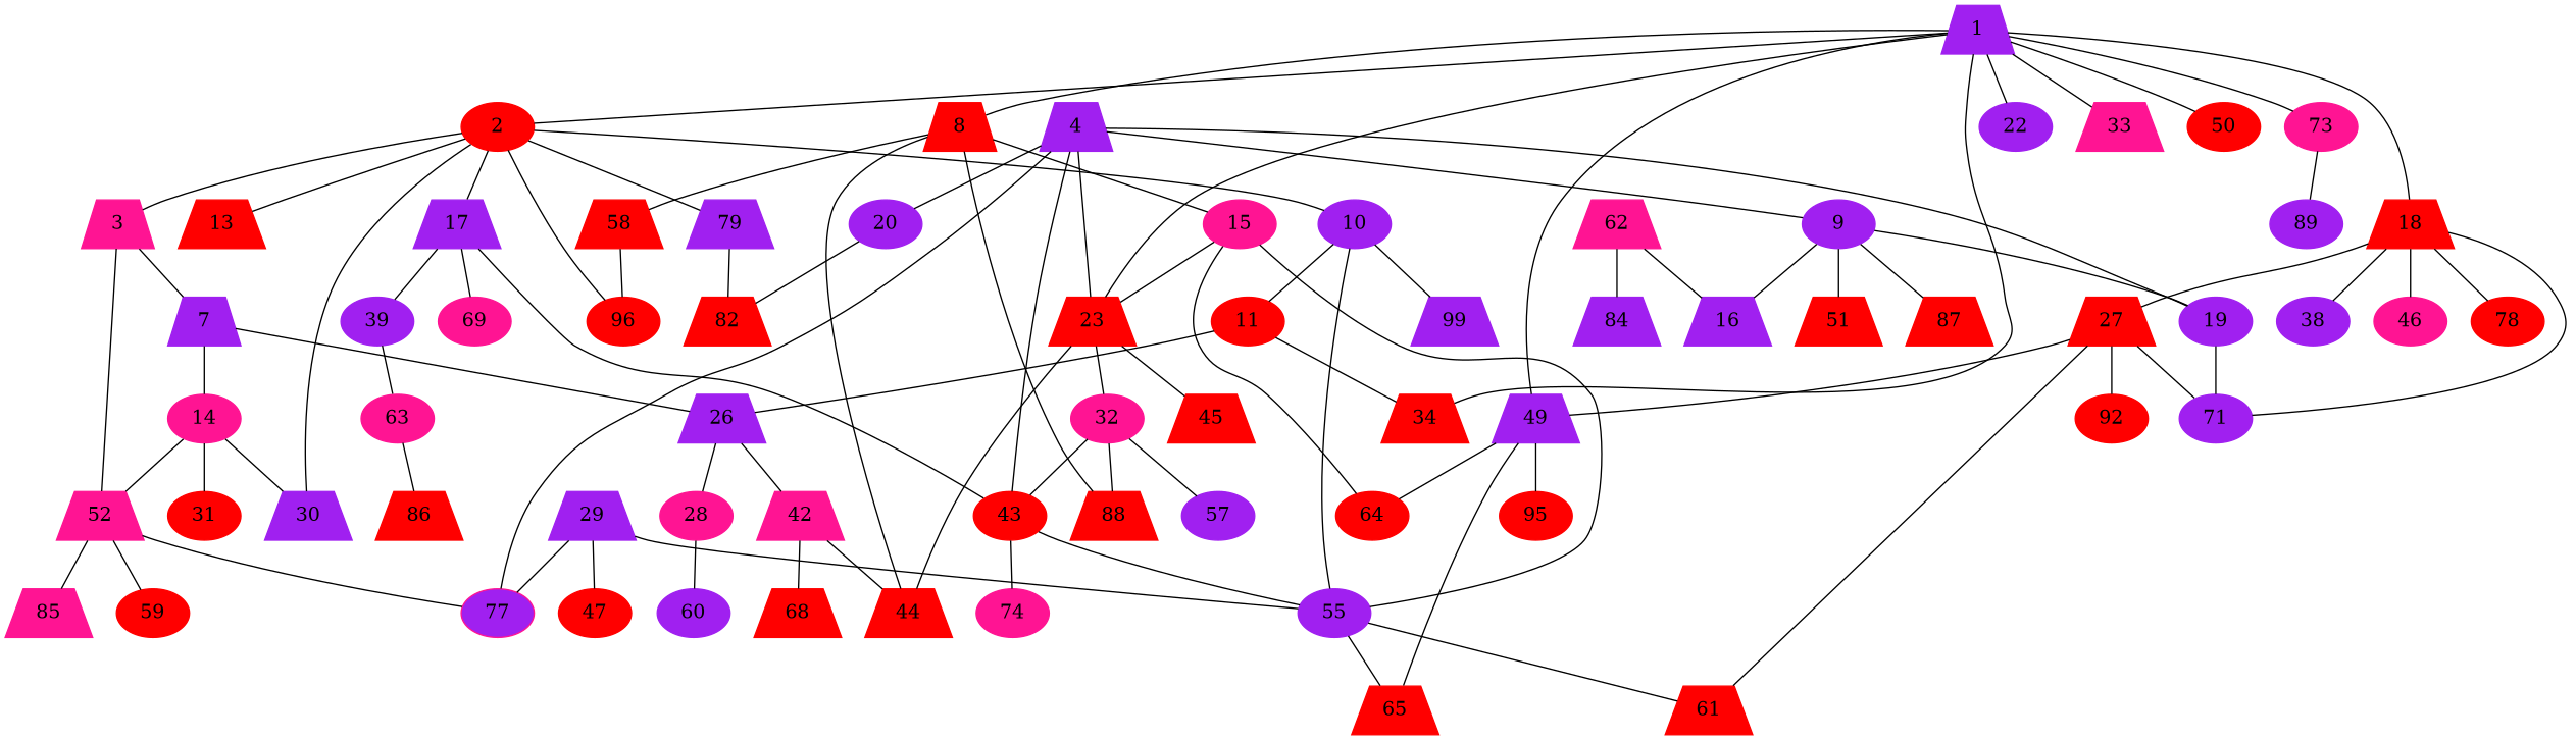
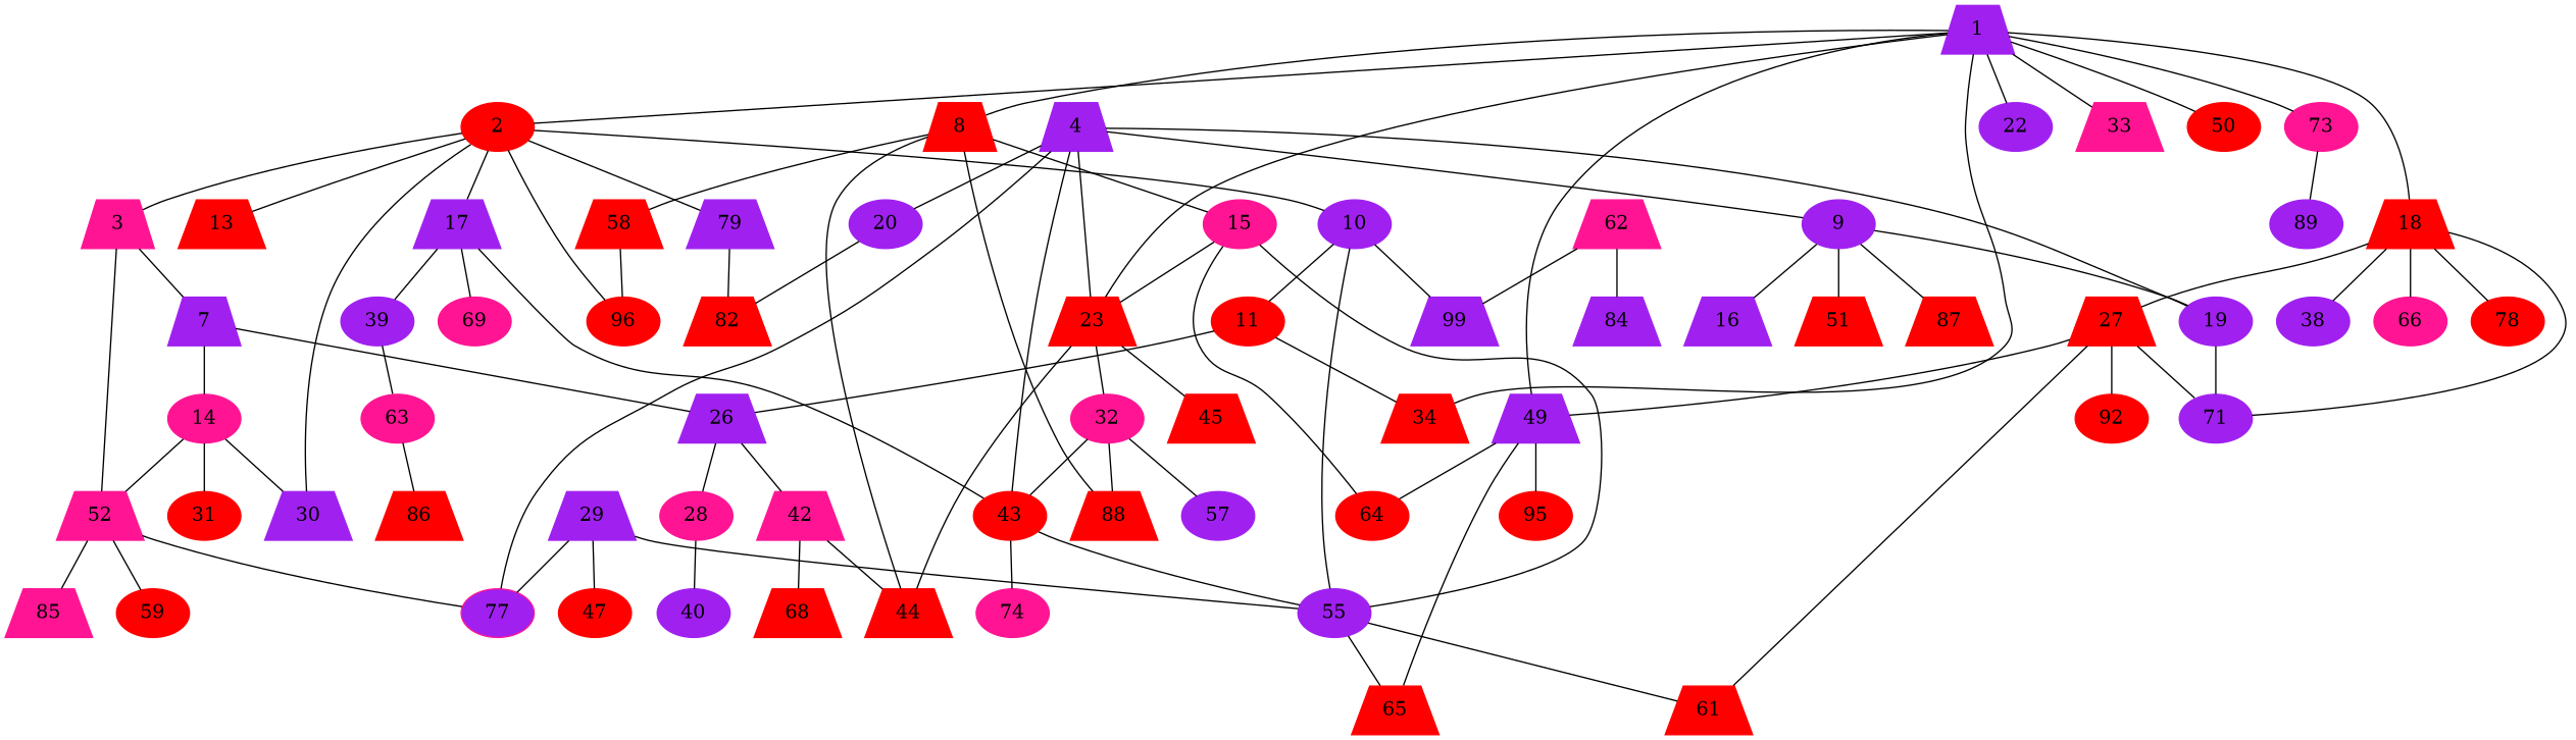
  graph {
    node [color=red shape=trapezium style=filled]
    1 [color=purple super="+5"]
    2 [shape=ellipse super="+12"]
    8 [super="+21"]
    18 [super="+25"]
    22 [color=purple shape=ellipse]
    23 [super="+67"]
    34
    n8 [color=deeppink label=33]
    49 [color=purple super="+72"]
    50 [shape=ellipse]
    73 [color=deeppink shape=ellipse]
    3 [color=deeppink super="+33"]
    10 [color=purple shape=ellipse super="+24"]
    13
    17 [color=purple super="+100"]
    30 [color=purple]
    79 [color=purple super="+98"]
    96 [shape=ellipse super="+97"]
    4 [color=purple super="+6"]
    20 [color=purple shape=ellipse super="+36"]
    9 [color=purple shape=ellipse super="+75"]
    19 [color=purple shape=ellipse super="+56"]
    43 [shape=ellipse super="+91"]
    77 [color=deeppink fillcolor=purple shape=ellipse]
    15 [color=deeppink shape=ellipse super="+76"]
    44 [super="+48"]
    58
    88
    27 [super="+83"]
    38 [color=purple shape=ellipse]
-   66 [color=deeppink shape=ellipse label=46]
+   66 [color=deeppink shape=ellipse]
    71 [color=purple shape=ellipse super="+93"]
    78 [shape=ellipse]
    32 [color=deeppink shape=ellipse super="+54"]
    45 [super="+94"]
    64 [shape=ellipse]
    65
    95 [shape=ellipse]
    89 [color=purple shape=ellipse]
    7 [color=purple]
    52 [color=deeppink super="+53"]
    11 [shape=ellipse super="+41"]
    55 [color=purple shape=ellipse super="+60"]
    99 [color=purple]
    39 [color=purple shape=ellipse]
    69 [color=deeppink shape=ellipse]
    82
    14 [color=deeppink shape=ellipse super="+37"]
    26 [color=purple super="+80"]
    59 [shape=ellipse]
    85 [color=deeppink]
    62 [color=deeppink]
    84 [color=purple]
    16 [color=purple super="+70"]
    51 [super="+90"]
    87
    74 [color=deeppink shape=ellipse]
    31 [shape=ellipse]
    28 [color=deeppink shape=ellipse]
    42 [color=deeppink]
    61
    29 [color=purple super="+46"]
    47 [shape=ellipse]
    63 [color=deeppink shape=ellipse super="+81"]
    92 [shape=ellipse]
    57 [color=purple shape=ellipse]
-   40 [color=purple shape=ellipse label=60]
+   40 [color=purple shape=ellipse]
    68
    86
    1 -- 2
    1 -- 8
    1 -- 18
    1 -- 22
    1 -- 23
    1 -- 34
    1 -- n8
    1 -- 49
    1 -- 50
    1 -- 73
    2 -- 3
    2 -- 10
    2 -- 13
    2 -- 17
    2 -- 30
    2 -- 79
    2 -- 96
    8 -- 15
    8 -- 44
    8 -- 58
    8 -- 88
    18 -- 27
    18 -- 38
    18 -- 66
    18 -- 71
    18 -- 78
    23 -- 44
    23 -- 32
    23 -- 45
    49 -- 64
    49 -- 65
    49 -- 95
    73 -- 89
    3 -- 7
    3 -- 52
    10 -- 11
    10 -- 55
    10 -- 99
    17 -- 43
    17 -- 39
    17 -- 69
    79 -- 82
    4 -- 23
    4 -- 20
    4 -- 9
    4 -- 19
    4 -- 43
    4 -- 77
    20 -- 82
    9 -- 19
    9 -- 16
    9 -- 51
    9 -- 87
    19 -- 71
    43 -- 55
    43 -- 74
    15 -- 23
    15 -- 64
    15 -- 55
    58 -- 96
    27 -- 49
    27 -- 71
    27 -- 61
    27 -- 92
    32 -- 43
    32 -- 88
    32 -- 57
    7 -- 14
    7 -- 26
    52 -- 77
    52 -- 59
    52 -- 85
    11 -- 34
    11 -- 26
    55 -- 65
    55 -- 61
    39 -- 63
    14 -- 30
    14 -- 52
    14 -- 31
    26 -- 28
    26 -- 42
-   62 -- 16
+   62 -- 99
    62 -- 84
    28 -- 40
    42 -- 44
    42 -- 68
    29 -- 77
    29 -- 55
    29 -- 47
    63 -- 86
  }
